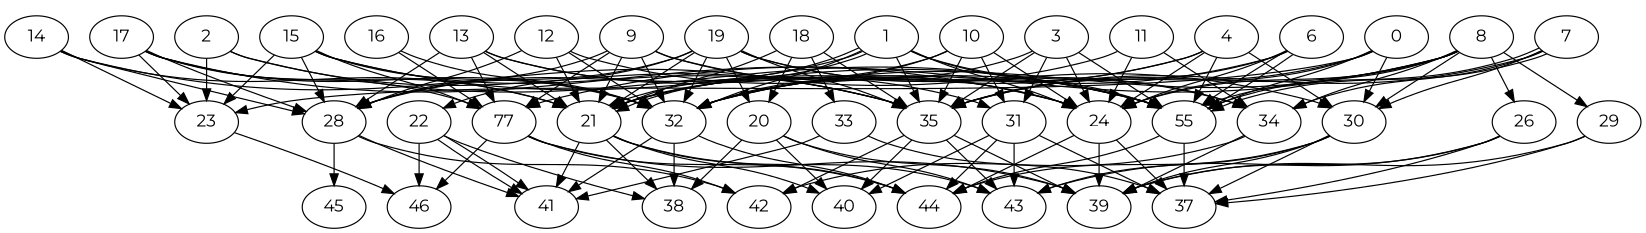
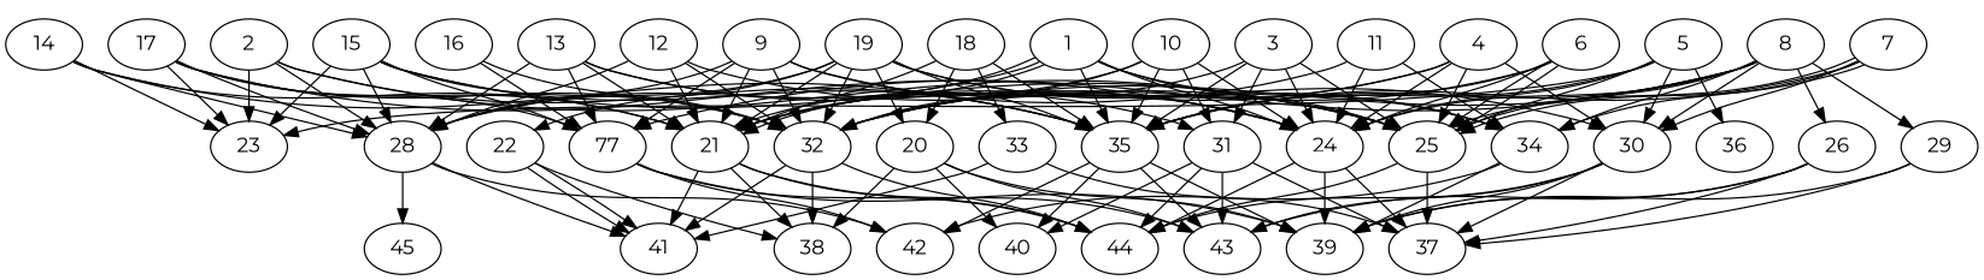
  digraph {
    fontname=Montserrat
    node [alpha=0.16 fontname=Montserrat]
    edge [fontname=Montserrat]
    1 [expect_size=10746806185488368]
    21 [alpha=0.19 expect_size=527265101678379008000]
    24 [alpha=0.14 expect_size=107439572259187664]
-   25 [alpha=0.02 expect_size=188846933666081056 label=55]
+   25 [alpha=0.02 expect_size=188846933666081056]
    28 [alpha=0.07 expect_size=1863690507618204672]
    32 [alpha=0.09 expect_size=188316765485221472]
    34 [alpha=0.06 expect_size=1448252529727249152]
    35 [alpha=0.13 expect_size=1680791309864683962368]
    38 [alpha=0.06 expect_size=19163226594894732]
    40 [alpha=0.13 expect_size=2244690639398633472000]
    43 [alpha=0.15 expect_size=57418690604882800]
    41 [alpha=0.19 expect_size=2319066303874069430272]
    44 [alpha=0.09 expect_size=44376888160390968]
    39 [expect_size=607747359670404120576]
    37 [alpha=0.04 expect_size=442226457338957529088]
    42 [alpha=0.02 expect_size=33567049652379844608]
    45 [alpha=0.12 expect_size=48794160190391008]
    2 [alpha=0.05 expect_size=3843486063597501]
    23 [expect_size=119537102959696412672]
-   46 [alpha=0.18 expect_size=78533412641369489408]
    3 [alpha=0.13 expect_size=34566309389946322944]
    31 [alpha=0.19 expect_size=802957047655324188672]
    4 [alpha=0.14 expect_size=6756145678738522112]
    30 [alpha=0.00 expect_size=14171389884718860]
-   5 [alpha=0.08 expect_size=6251716572290471 label=0]
+   5 [alpha=0.08 expect_size=6251716572290471]
+   36 [alpha=0.12 expect_size=400073145990756160]
    6 [alpha=0.07 expect_size=3509438407071485]
    7 [alpha=0.06 expect_size=27367527116974692]
    8 [alpha=0.13 expect_size=1732913049500000]
    26 [alpha=0.18 expect_size=23773323131247772]
    n31 [alpha=0.05 expect_size=323829189285262016 label=77]
    29 [alpha=0.14 expect_size=25589474853040800]
    9 [alpha=0.03 expect_size=1972659317051377057792]
    10 [alpha=0.11 expect_size=10980166018298358]
    11 [alpha=0.19 expect_size=1456819313390076821504]
    12 [alpha=0.06 expect_size=395437089611571003392]
    13 [expect_size=120129749890034040832]
    14 [alpha=0.01 expect_size=174076475668955136000]
    15 [alpha=0.19 expect_size=506397368418082944]
    16 [alpha=0.08 expect_size=726950878390024704]
    17 [expect_size=207909208433442684928]
    18 [alpha=0.14 expect_size=1660195009922185822208]
    20 [alpha=0.04 expect_size=969385995462267264]
    33 [alpha=0.05 expect_size=347025196309415680]
    19 [alpha=0.17 expect_size=105510323974022627328]
    22 [alpha=0.13 expect_size=17299109085968988]
    1 -> 21
    1 -> 21
    1 -> 24
    1 -> 25
    1 -> 28
-   1 -> 32
    1 -> 34
    1 -> 35
    21 -> 38
-   21 -> 40
    21 -> 43
    21 -> 41
    21 -> 44
    24 -> 44
    24 -> 39
    24 -> 37
    25 -> 44
    25 -> 37
    28 -> 41
    28 -> 42
    28 -> 45
    32 -> 38
    32 -> 41
    32 -> 44
    34 -> 39
    34 -> 42
    35 -> 40
    35 -> 43
    35 -> 39
    35 -> 42
    2 -> 25
+   2 -> 28
    2 -> 35
    2 -> 23
-   23 -> 46
    3 -> 24
    3 -> 25
    3 -> 32
    3 -> 35
    3 -> 31
    31 -> 40
    31 -> 43
    31 -> 44
    31 -> 37
    4 -> 21
    4 -> 24
    4 -> 25
    4 -> 32
    4 -> 30
    30 -> 43
    30 -> 44
    30 -> 39
    30 -> 37
    5 -> 24
    5 -> 25
    5 -> 35
    5 -> 23
    5 -> 30
+   5 -> 36
    6 -> 24
    6 -> 25
    6 -> 25
    6 -> 32
    6 -> 35
    7 -> 25
    7 -> 25
    7 -> 34
    7 -> 35
    7 -> 30
    8 -> 24
    8 -> 25
    8 -> 32
    8 -> 34
    8 -> 35
    8 -> 30
    8 -> 26
    8 -> n31
    8 -> 29
    26 -> 43
    26 -> 39
    26 -> 37
    n31 -> 44
    n31 -> 39
    n31 -> 42
-   n31 -> 46
    29 -> 39
    29 -> 37
    9 -> 21
    9 -> 24
    9 -> 28
    9 -> 32
    9 -> 30
    9 -> n31
    10 -> 21
    10 -> 24
    10 -> 32
    10 -> 35
    10 -> 31
    11 -> 21
    11 -> 24
    11 -> 34
    12 -> 21
    12 -> 25
    12 -> 28
    12 -> 32
    13 -> 21
    13 -> 24
    13 -> 28
    13 -> 31
    13 -> n31
    14 -> 21
    14 -> 28
    14 -> 35
    14 -> 23
    15 -> 25
    15 -> 28
    15 -> 32
    15 -> 35
    15 -> 23
    15 -> n31
    16 -> 32
    16 -> n31
    17 -> 21
    17 -> 24
    17 -> 28
    17 -> 32
    17 -> 23
    17 -> n31
    18 -> 21
    18 -> 35
    18 -> 20
    18 -> 33
    20 -> 38
    20 -> 40
    20 -> 43
    20 -> 39
    33 -> 41
    33 -> 37
    19 -> 21
    19 -> 25
    19 -> 28
    19 -> 32
    19 -> 34
    19 -> 35
    19 -> 20
    19 -> 22
    22 -> 38
    22 -> 41
    22 -> 41
-   22 -> 46
  }
